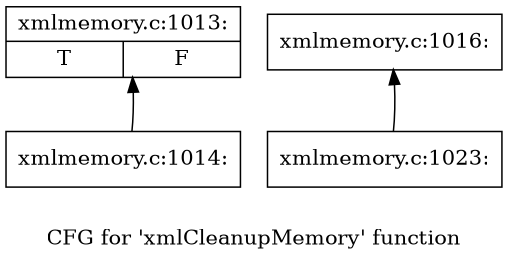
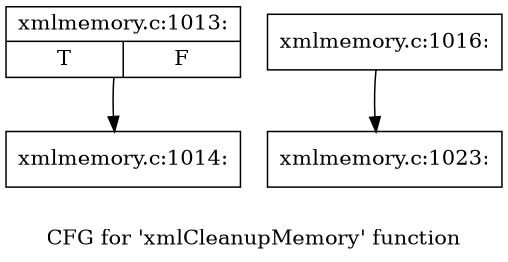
  digraph {
    label="CFG for 'xmlCleanupMemory' function"
    node [shape=record]
    n1 [label="{xmlmemory.c:1013:|{<s0>T|<s1>F}}"]
    n2 [label="{xmlmemory.c:1014:}"]
    n3 [label="{xmlmemory.c:1016:}"]
    n4 [label="{xmlmemory.c:1023:}"]
-   n2 -> n1
-   n4 -> n3
+   n1 -> n2
+   n3 -> n4
  }
